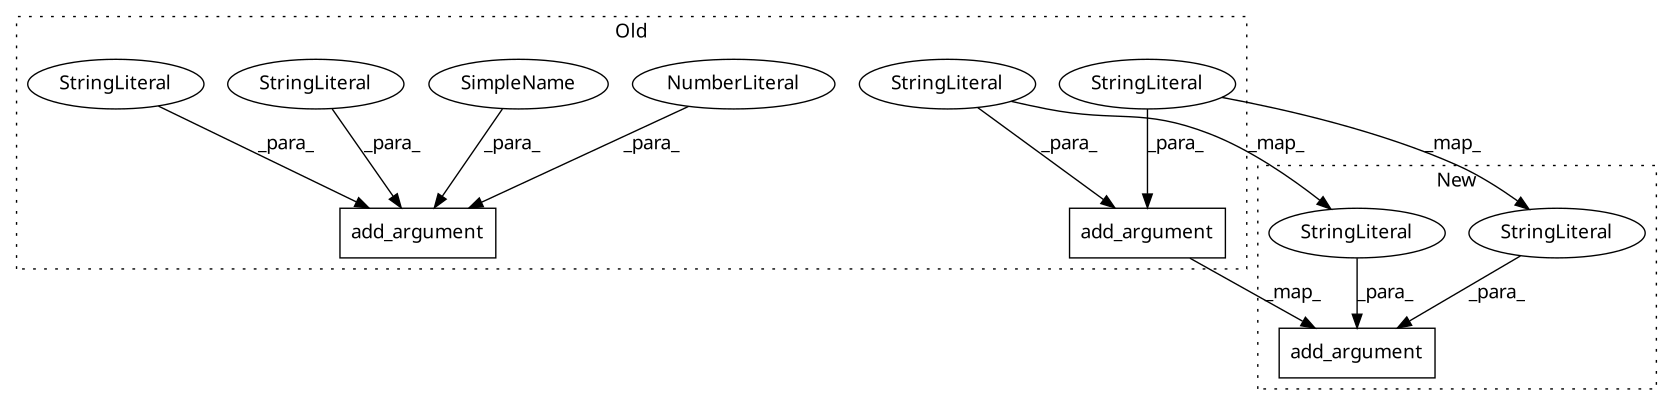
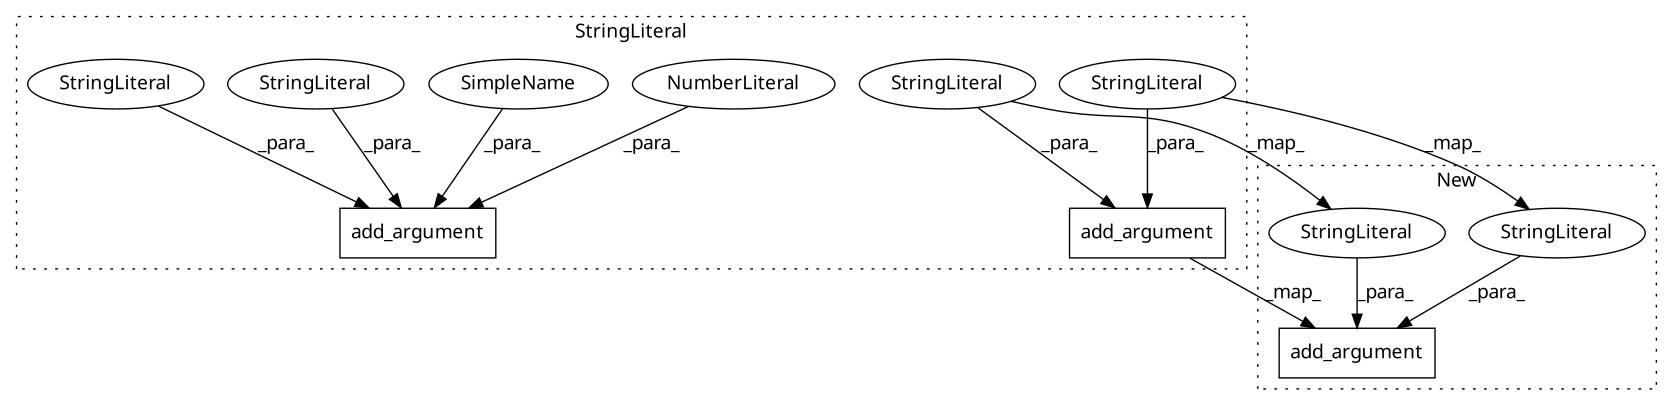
  digraph {
    fontname="Noto Sans"
    node [a=45 l="13,1" shape=ellipse fontname="Noto Sans"]
    edge [fontname="Noto Sans"]
    n1 [a=32 label=add_argument s="2518,2582" shape=box]
    n2 [l=14 label=StringLiteral s=2531]
    n3 [l=30 label=StringLiteral s=2552]
    n4 [a=32 label=add_argument s="2596,2667" shape=box]
    n5 [l=32 label=StringLiteral s=2635]
    n6 [l=16 label=StringLiteral s=2609]
    n7 [a=34 l=4 label=NumberLiteral s=2630]
    n8 [a=42 l=3 label=SimpleName s=2626]
    n9 [a=32 label=add_argument s="5213,5295" shape=box]
    n10 [l=21 label=StringLiteral s=5226]
    n11 [l=41 label=StringLiteral s=5254]
    subgraph cluster_1 {
-     label=Old
+     label=StringLiteral
      style=dotted
      n1
      n2
      n3
      n4
      n5
      n6
      n7
      n8
    }
    subgraph cluster_2 {
      label=New
      style=dotted
      n9
      n10
      n11
    }
    n1 -> n9 [label=_map_]
    n2 -> n1 [label=_para_]
    n2 -> n10 [label=_map_]
    n3 -> n1 [label=_para_]
    n3 -> n11 [label=_map_]
    n5 -> n4 [label=_para_]
    n6 -> n4 [label=_para_]
    n7 -> n4 [label=_para_]
    n8 -> n4 [label=_para_]
    n10 -> n9 [label=_para_]
    n11 -> n9 [label=_para_]
  }
